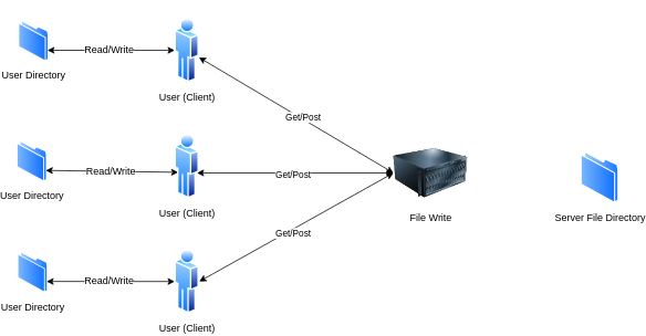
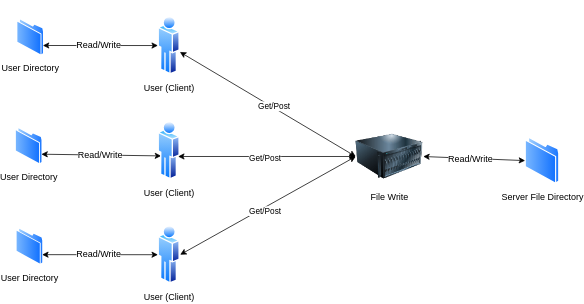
  <mxCell id="0" />
  <mxCell id="1" parent="0" />
  <mxCell id="2" value="File Write" style="image;html=1;image=img/lib/clip_art/computers/Server_128x128.png" vertex="1" parent="1"><mxGeometry x="474" y="168" width="90" height="80" as="geometry" /></mxCell>
  <mxCell id="3" value="Server File Directory" style="image;aspect=fixed;perimeter=ellipsePerimeter;html=1;align=center;shadow=0;dashed=0;spacingTop=3;image=img/lib/active_directory/folder.svg;" vertex="1" parent="1"><mxGeometry x="700" y="182" width="45.99" height="63" as="geometry" /></mxCell>
  <mxCell id="4" value="User Directory" style="image;aspect=fixed;perimeter=ellipsePerimeter;html=1;align=center;shadow=0;dashed=0;spacingTop=3;image=img/lib/active_directory/folder.svg;" vertex="1" parent="1"><mxGeometry x="22" y="24" width="36.5" height="50" as="geometry" /></mxCell>
  <mxCell id="5" value="" style="endArrow=classic;html=1;rounded=0;entryX=0;entryY=0.5;entryDx=0;entryDy=0;startArrow=classic;startFill=1;" edge="1" parent="1" source="21" target="2"><mxGeometry width="50" height="50" relative="1" as="geometry"><mxPoint x="250" y="75.226" as="sourcePoint" /><mxPoint x="410" y="156" as="targetPoint" /></mxGeometry></mxCell>
  <mxCell id="6" value="Get/Post" style="edgeLabel;html=1;align=center;verticalAlign=middle;resizable=0;points=[];" vertex="1" connectable="0" parent="5"><mxGeometry x="0.058" y="2" relative="1" as="geometry"><mxPoint as="offset" /></mxGeometry></mxCell>
  <mxCell id="7" value="" style="endArrow=classic;html=1;rounded=0;exitX=0.905;exitY=0.6;exitDx=0;exitDy=0;startArrow=classic;startFill=1;exitPerimeter=0;" edge="1" parent="1" source="22" target="2"><mxGeometry width="50" height="50" relative="1" as="geometry"><mxPoint x="248" y="205" as="sourcePoint" /><mxPoint x="470" y="216" as="targetPoint" /></mxGeometry></mxCell>
  <mxCell id="8" value="Get/Post" style="edgeLabel;html=1;align=center;verticalAlign=middle;resizable=0;points=[];" vertex="1" connectable="0" parent="7"><mxGeometry x="-0.021" y="-2" relative="1" as="geometry"><mxPoint as="offset" /></mxGeometry></mxCell>
  <mxCell id="9" value="" style="endArrow=classic;html=1;rounded=0;exitX=1;exitY=0.5;exitDx=0;exitDy=0;entryX=0;entryY=0.5;entryDx=0;entryDy=0;startArrow=classic;startFill=1;" edge="1" parent="1" source="23" target="2"><mxGeometry width="50" height="50" relative="1" as="geometry"><mxPoint x="249" y="350" as="sourcePoint" /><mxPoint x="480" y="371" as="targetPoint" /></mxGeometry></mxCell>
  <mxCell id="10" value="Get/Post" style="edgeLabel;html=1;align=center;verticalAlign=middle;resizable=0;points=[];" vertex="1" connectable="0" parent="9"><mxGeometry x="-0.054" y="-4" relative="1" as="geometry"><mxPoint as="offset" /></mxGeometry></mxCell>
+ <mxCell id="11" value="" style="endArrow=classic;startArrow=classic;html=1;rounded=0;entryX=0;entryY=0.5;entryDx=0;entryDy=0;exitX=1;exitY=0.5;exitDx=0;exitDy=0;" edge="1" parent="1" source="2" target="3"><mxGeometry width="50" height="50" relative="1" as="geometry"><mxPoint x="360" y="206" as="sourcePoint" /><mxPoint x="410" y="156" as="targetPoint" /></mxGeometry></mxCell>
+ <mxCell id="12" value="&lt;font style=&quot;font-size: 12px;&quot;&gt;Read/Write&lt;/font&gt;" style="edgeLabel;html=1;align=center;verticalAlign=middle;resizable=0;points=[];" vertex="1" connectable="0" parent="11"><mxGeometry x="0.269" y="-1" relative="1" as="geometry"><mxPoint x="-23" y="-1" as="offset" /></mxGeometry></mxCell>
  <mxCell id="13" value="" style="endArrow=classic;startArrow=classic;html=1;rounded=0;entryX=0;entryY=0.5;entryDx=0;entryDy=0;exitX=1;exitY=0.75;exitDx=0;exitDy=0;" edge="1" parent="1" source="4" target="21"><mxGeometry width="50" height="50" relative="1" as="geometry"><mxPoint x="127" y="-24" as="sourcePoint" /><mxPoint x="202" y="61" as="targetPoint" /></mxGeometry></mxCell>
  <mxCell id="14" value="&lt;font style=&quot;font-size: 12px;&quot;&gt;Read/Write&lt;/font&gt;" style="edgeLabel;html=1;align=center;verticalAlign=middle;resizable=0;points=[];" vertex="1" connectable="0" parent="13"><mxGeometry x="0.269" y="-1" relative="1" as="geometry"><mxPoint x="-23" y="-1" as="offset" /></mxGeometry></mxCell>
  <mxCell id="15" value="User Directory" style="image;aspect=fixed;perimeter=ellipsePerimeter;html=1;align=center;shadow=0;dashed=0;spacingTop=3;image=img/lib/active_directory/folder.svg;" vertex="1" parent="1"><mxGeometry x="20" y="169" width="36.5" height="50" as="geometry" /></mxCell>
  <mxCell id="16" value="" style="endArrow=classic;startArrow=classic;html=1;rounded=0;exitX=1;exitY=0.75;exitDx=0;exitDy=0;entryX=0.145;entryY=0.59;entryDx=0;entryDy=0;entryPerimeter=0;" edge="1" parent="1" source="15" target="22"><mxGeometry width="50" height="50" relative="1" as="geometry"><mxPoint x="125" y="122" as="sourcePoint" /><mxPoint x="200" y="205.079" as="targetPoint" /></mxGeometry></mxCell>
  <mxCell id="17" value="&lt;font style=&quot;font-size: 12px;&quot;&gt;Read/Write&lt;/font&gt;" style="edgeLabel;html=1;align=center;verticalAlign=middle;resizable=0;points=[];" vertex="1" connectable="0" parent="16"><mxGeometry x="0.269" y="-1" relative="1" as="geometry"><mxPoint x="-23" y="-1" as="offset" /></mxGeometry></mxCell>
  <mxCell id="18" value="User Directory" style="image;aspect=fixed;perimeter=ellipsePerimeter;html=1;align=center;shadow=0;dashed=0;spacingTop=3;image=img/lib/active_directory/folder.svg;" vertex="1" parent="1"><mxGeometry x="21" y="303" width="36.5" height="50" as="geometry" /></mxCell>
  <mxCell id="19" value="" style="endArrow=classic;startArrow=classic;html=1;rounded=0;entryX=0;entryY=0.5;entryDx=0;entryDy=0;exitX=1;exitY=0.75;exitDx=0;exitDy=0;" edge="1" parent="1" source="18" target="23"><mxGeometry width="50" height="50" relative="1" as="geometry"><mxPoint x="76" y="461" as="sourcePoint" /><mxPoint x="216.024" y="345.992" as="targetPoint" /></mxGeometry></mxCell>
  <mxCell id="20" value="&lt;span style=&quot;font-size: 12px;&quot;&gt;Read/Write&lt;/span&gt;" style="edgeLabel;html=1;align=center;verticalAlign=middle;resizable=0;points=[];" vertex="1" connectable="0" parent="19"><mxGeometry x="0.269" y="-1" relative="1" as="geometry"><mxPoint x="-23" y="-1" as="offset" /></mxGeometry></mxCell>
  <mxCell id="21" value="User (Client)" style="image;aspect=fixed;perimeter=ellipsePerimeter;html=1;align=center;shadow=0;dashed=0;spacingTop=3;image=img/lib/active_directory/user.svg;" vertex="1" parent="1"><mxGeometry x="210.2" y="20" width="29.6" height="80" as="geometry" /></mxCell>
  <mxCell id="22" value="User (Client)" style="image;aspect=fixed;perimeter=ellipsePerimeter;html=1;align=center;shadow=0;dashed=0;spacingTop=3;image=img/lib/active_directory/user.svg;" vertex="1" parent="1"><mxGeometry x="210.2" y="160" width="29.6" height="80" as="geometry" /></mxCell>
  <mxCell id="23" value="User (Client)" style="image;aspect=fixed;perimeter=ellipsePerimeter;html=1;align=center;shadow=0;dashed=0;spacingTop=3;image=img/lib/active_directory/user.svg;" vertex="1" parent="1"><mxGeometry x="210.2" y="299" width="29.6" height="80" as="geometry" /></mxCell>
